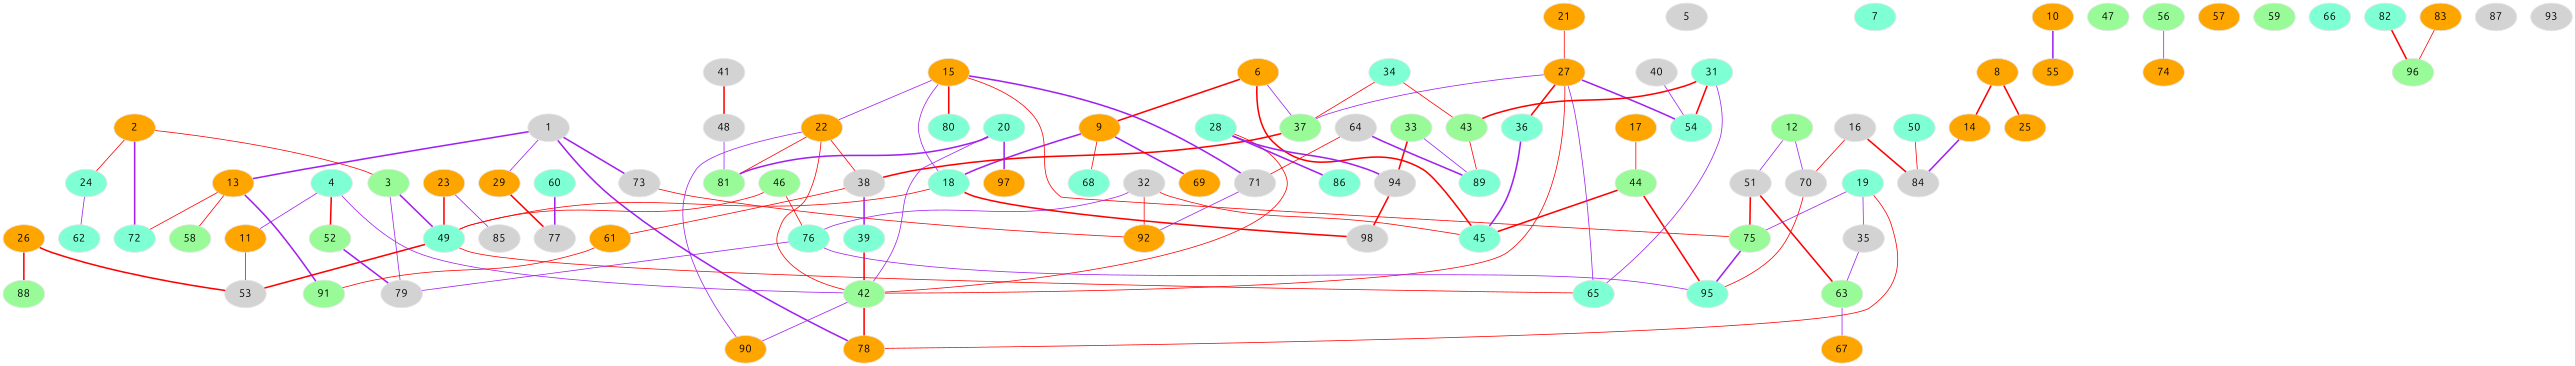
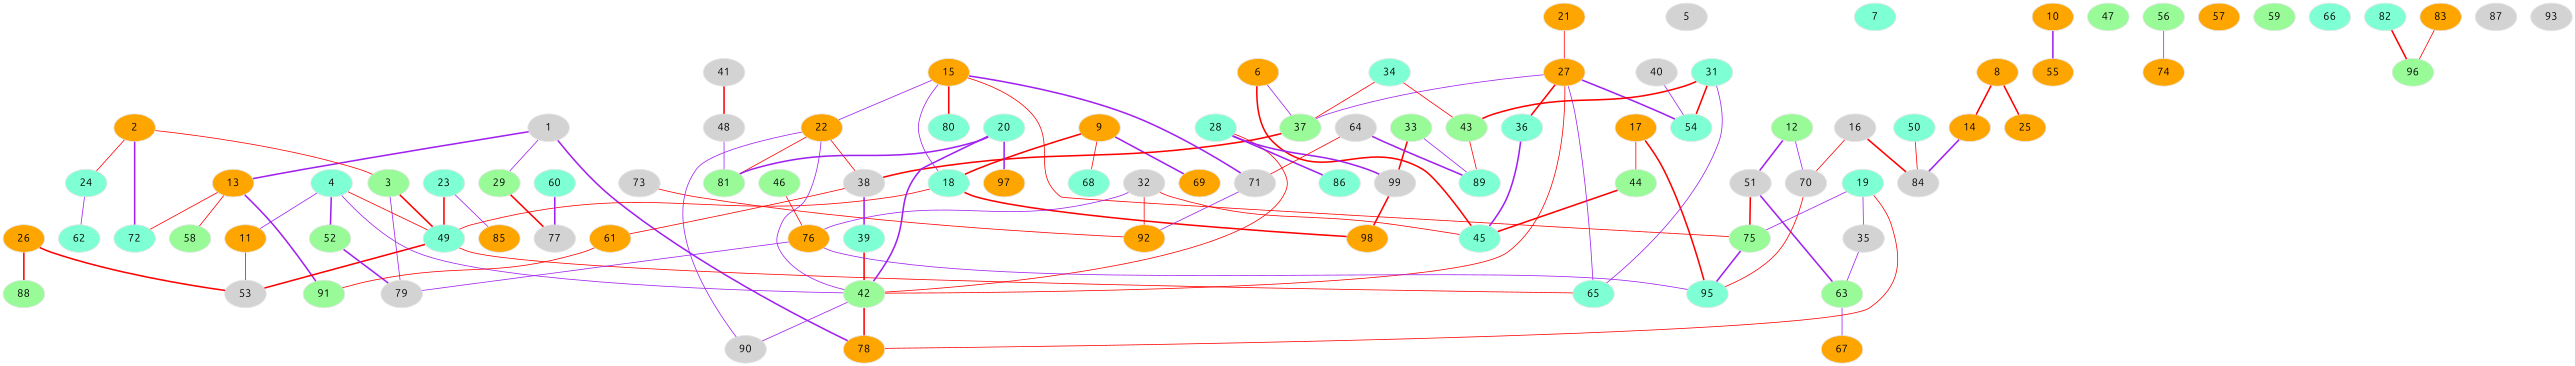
  graph {
    fontname=Ubuntu
    node [color=gray90 fillcolor=aquamarine fontname=Ubuntu style=filled]
    edge [color=red fontname=Ubuntu style=solid]
    1 [fillcolor=lightgrey]
    13 [fillcolor=orange]
-   29 [fillcolor=orange]
+   29 [fillcolor=palegreen]
    73 [fillcolor=lightgrey]
    78 [fillcolor=orange]
    72
    58 [fillcolor=palegreen]
    91 [fillcolor=palegreen]
    77 [fillcolor=lightgrey]
    92 [fillcolor=orange]
    2 [fillcolor=orange]
    3 [fillcolor=palegreen]
    24
    49
    79 [fillcolor=lightgrey]
    62
    53 [fillcolor=lightgrey]
    65
    4
    11 [fillcolor=orange]
    42 [fillcolor=palegreen]
    52 [fillcolor=palegreen]
-   90 [fillcolor=orange]
+   90 [fillcolor=lightgrey]
    5 [fillcolor=lightgrey]
    6 [fillcolor=orange]
    9 [fillcolor=orange]
    37 [fillcolor=palegreen]
    45
    18
    68
    69 [fillcolor=orange]
    38 [fillcolor=lightgrey]
    7
    8 [fillcolor=orange]
    14 [fillcolor=orange]
    25 [fillcolor=orange]
    84 [fillcolor=lightgrey]
-   98 [fillcolor=lightgrey]
+   98 [fillcolor=orange]
    10 [fillcolor=orange]
    55 [fillcolor=orange]
    12 [fillcolor=palegreen]
    51 [fillcolor=lightgrey]
    70 [fillcolor=lightgrey]
    75 [fillcolor=palegreen]
    63 [fillcolor=palegreen]
    95
    15 [fillcolor=orange]
    22 [fillcolor=orange]
    71 [fillcolor=lightgrey]
    80
    81 [fillcolor=palegreen]
    16 [fillcolor=lightgrey]
    17 [fillcolor=orange]
    44 [fillcolor=palegreen]
    19
    35 [fillcolor=lightgrey]
    20
    97 [fillcolor=orange]
    21 [fillcolor=orange]
    27 [fillcolor=orange]
    36
    54
    39
    61 [fillcolor=orange]
-   23 [fillcolor=orange]
-   85 [fillcolor=lightgrey]
+   23
+   85 [fillcolor=orange]
    26 [fillcolor=orange]
    88 [fillcolor=palegreen]
    28
    86
-   94 [fillcolor=lightgrey]
+   94 [fillcolor=lightgrey label=99]
    46 [fillcolor=palegreen]
-   76
+   76 [fillcolor=orange]
    31
    43 [fillcolor=palegreen]
    89
    32 [fillcolor=lightgrey]
    33 [fillcolor=palegreen]
    34
    67 [fillcolor=orange]
    40 [fillcolor=lightgrey]
    41 [fillcolor=lightgrey]
    48 [fillcolor=lightgrey]
    47 [fillcolor=palegreen]
    50
    56 [fillcolor=palegreen]
    74 [fillcolor=orange]
    57 [fillcolor=orange]
    59 [fillcolor=palegreen]
    60
    64 [fillcolor=lightgrey]
    66
    96 [fillcolor=palegreen]
    82
    83 [fillcolor=orange]
    87 [fillcolor=lightgrey]
    93 [fillcolor=lightgrey]
    1 -- 13 [color=purple style=bold]
    1 -- 29 [color=purple]
-   1 -- 73 [color=purple style=bold]
    1 -- 78 [color=purple style=bold]
    13 -- 72
    13 -- 58
    13 -- 91 [color=purple style=bold]
    29 -- 77 [style=bold]
    73 -- 92
    2 -- 72 [color=purple style=bold]
    2 -- 3
    2 -- 24
-   3 -- 49 [color=purple style=bold]
+   3 -- 49 [style=bold]
    3 -- 79 [color=purple]
    24 -- 62 [color=purple]
    49 -- 53 [style=bold]
    49 -- 65
-   46 -- 49
+   4 -- 49
    4 -- 11 [color=purple]
    4 -- 42 [color=purple]
-   4 -- 52 [style=bold]
+   4 -- 52 [color=purple style=bold]
    11 -- 53
    42 -- 78 [style=bold]
    42 -- 90 [color=purple]
    52 -- 79 [color=purple style=bold]
-   6 -- 9 [style=bold]
    6 -- 37 [color=purple]
    6 -- 45 [style=bold]
-   9 -- 18 [color=purple style=bold]
+   9 -- 18 [style=bold]
    9 -- 68
    9 -- 69 [color=purple style=bold]
    37 -- 38 [style=bold]
    18 -- 49
    18 -- 98 [style=bold]
    38 -- 39 [color=purple style=bold]
    38 -- 61
    8 -- 14 [style=bold]
    8 -- 25 [style=bold]
    14 -- 84 [color=purple style=bold]
    10 -- 55 [color=purple style=bold]
-   12 -- 51 [color=purple]
+   12 -- 51 [color=purple style=bold]
    12 -- 70 [color=purple]
    51 -- 75 [style=bold]
-   51 -- 63 [style=bold]
+   51 -- 63 [color=purple style=bold]
    70 -- 95
    75 -- 95 [color=purple style=bold]
    63 -- 67 [color=purple]
    15 -- 18 [color=purple]
    15 -- 75
    15 -- 22 [color=purple]
    15 -- 71 [color=purple style=bold]
    15 -- 80 [style=bold]
-   22 -- 42
+   22 -- 42 [color=purple]
    22 -- 90 [color=purple]
    22 -- 38
    22 -- 81
    71 -- 92 [color=purple]
    16 -- 84 [style=bold]
    16 -- 70
-   44 -- 95 [style=bold]
+   17 -- 95 [style=bold]
    17 -- 44
    44 -- 45 [style=bold]
    19 -- 78
    19 -- 75 [color=purple]
    19 -- 35 [color=purple]
    35 -- 63 [color=purple]
-   20 -- 42 [color=purple]
+   20 -- 42 [color=purple style=bold]
    20 -- 81 [color=purple style=bold]
    20 -- 97 [color=purple style=bold]
    21 -- 27
    27 -- 65 [color=purple]
    27 -- 42
    27 -- 37 [color=purple]
    27 -- 36 [style=bold]
    27 -- 54 [color=purple style=bold]
    36 -- 45 [color=purple style=bold]
    39 -- 42 [style=bold]
    61 -- 91
    23 -- 49 [style=bold]
    23 -- 85 [color=purple]
    26 -- 53 [style=bold]
    26 -- 88 [style=bold]
    28 -- 42
    28 -- 86 [color=purple style=bold]
    28 -- 94 [color=purple style=bold]
    94 -- 98 [style=bold]
    46 -- 76
    76 -- 79 [color=purple]
    76 -- 95 [color=purple]
    31 -- 65 [color=purple]
    31 -- 54 [style=bold]
    31 -- 43 [style=bold]
    43 -- 89
    32 -- 92
    32 -- 45
    32 -- 76 [color=purple]
    33 -- 94 [style=bold]
    33 -- 89 [color=purple]
    34 -- 37
    34 -- 43
    40 -- 54 [color=purple]
    41 -- 48 [style=bold]
    48 -- 81 [color=purple]
    50 -- 84
    56 -- 74 [color=purple]
    60 -- 77 [color=purple style=bold]
    64 -- 71
    64 -- 89 [color=purple style=bold]
    82 -- 96 [style=bold]
    83 -- 96
  }
